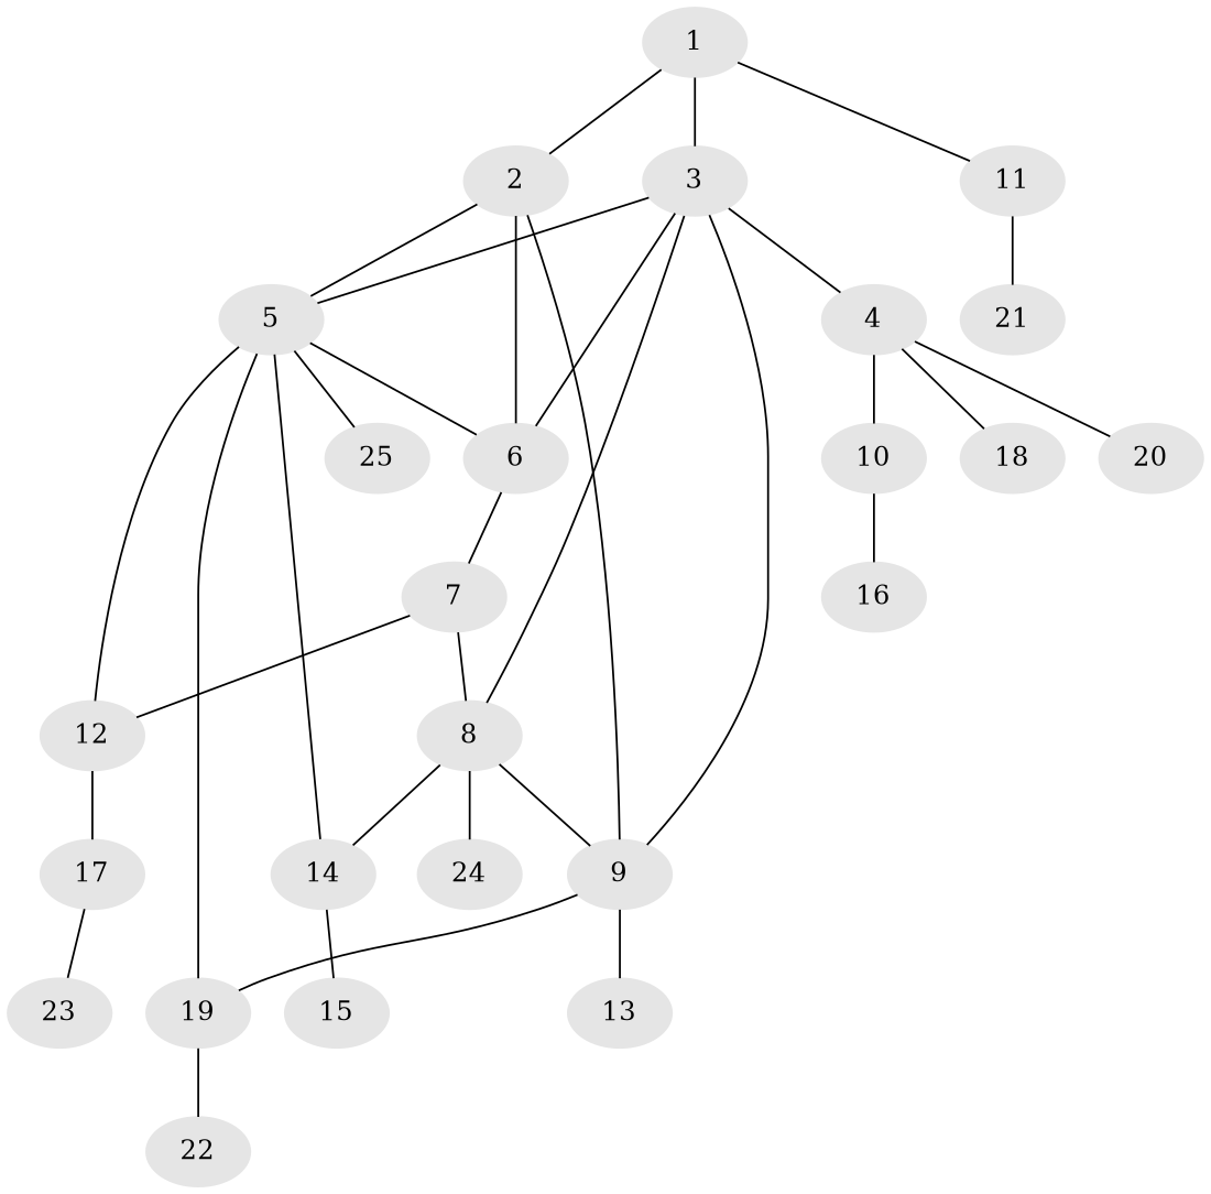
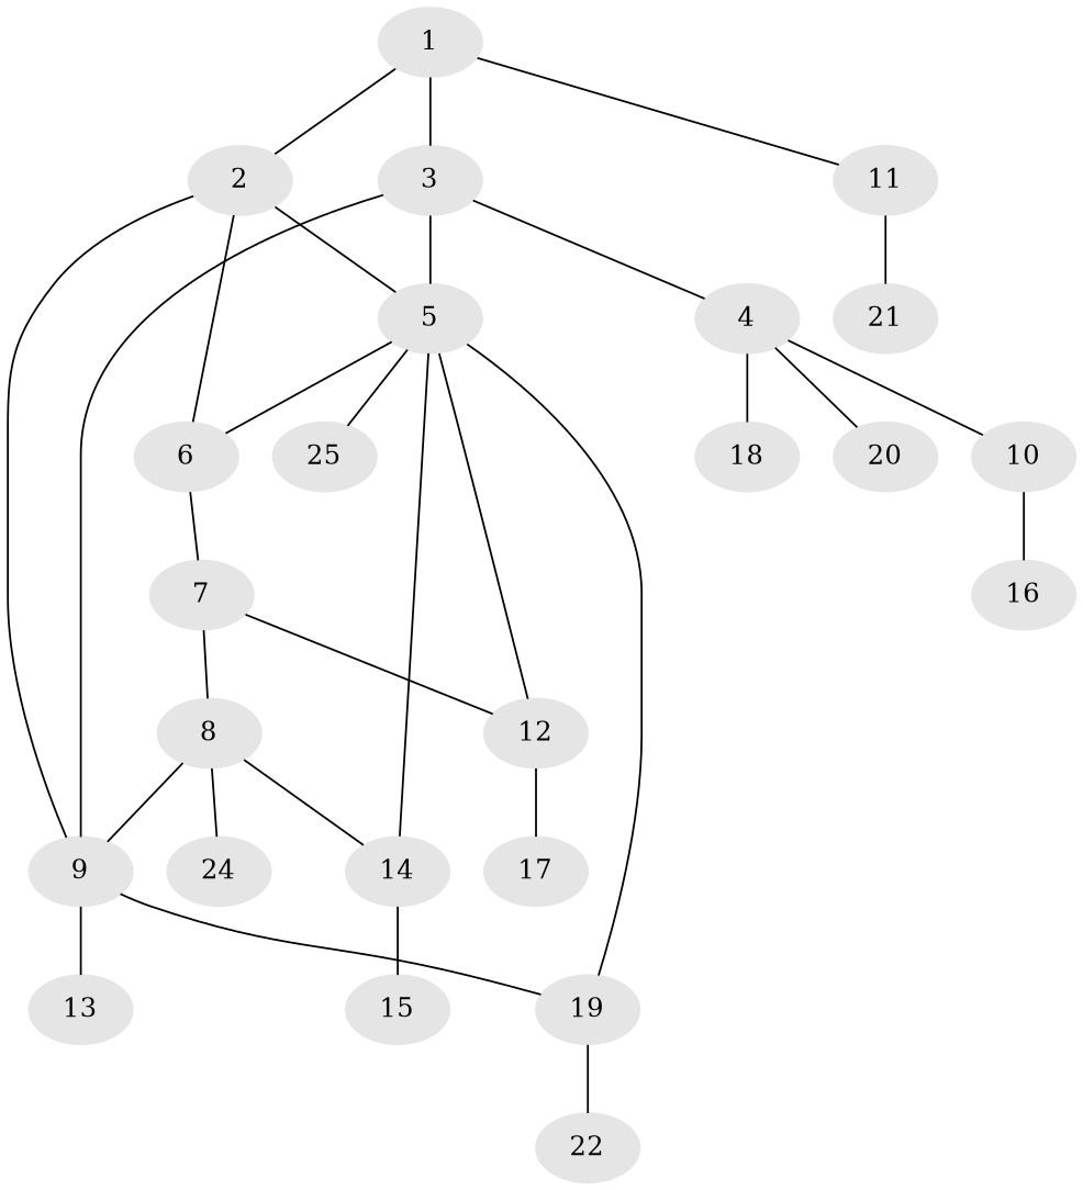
  graph {
    node [color=gray90 style=filled]
    edge [weight=1.0]
    1
    2
    3
    11
    5
    6
    9
    4
    8
    21
    12
    19
    25
    14
    7
    13
    10
    18
    20
    24
    16
    17
    22
    15
-   23
    1 -- 2
    1 -- 3
    1 -- 11
    2 -- 5
    2 -- 6
    2 -- 9
    3 -- 5
-   3 -- 6
    3 -- 9
    3 -- 4
-   3 -- 8
    11 -- 21 [weight=3.0]
    5 -- 6
    5 -- 12
    5 -- 19
    5 -- 25
    5 -- 14 [weight=3.0]
    6 -- 7 [weight=2.0]
    9 -- 19
    9 -- 13
    4 -- 10
    4 -- 18
    4 -- 20
    8 -- 9
    8 -- 14
    8 -- 24
    12 -- 17 [weight=2.0]
    19 -- 22
    14 -- 15 [weight=2.0]
    7 -- 8
    7 -- 12
    10 -- 16
-   17 -- 23
  }
